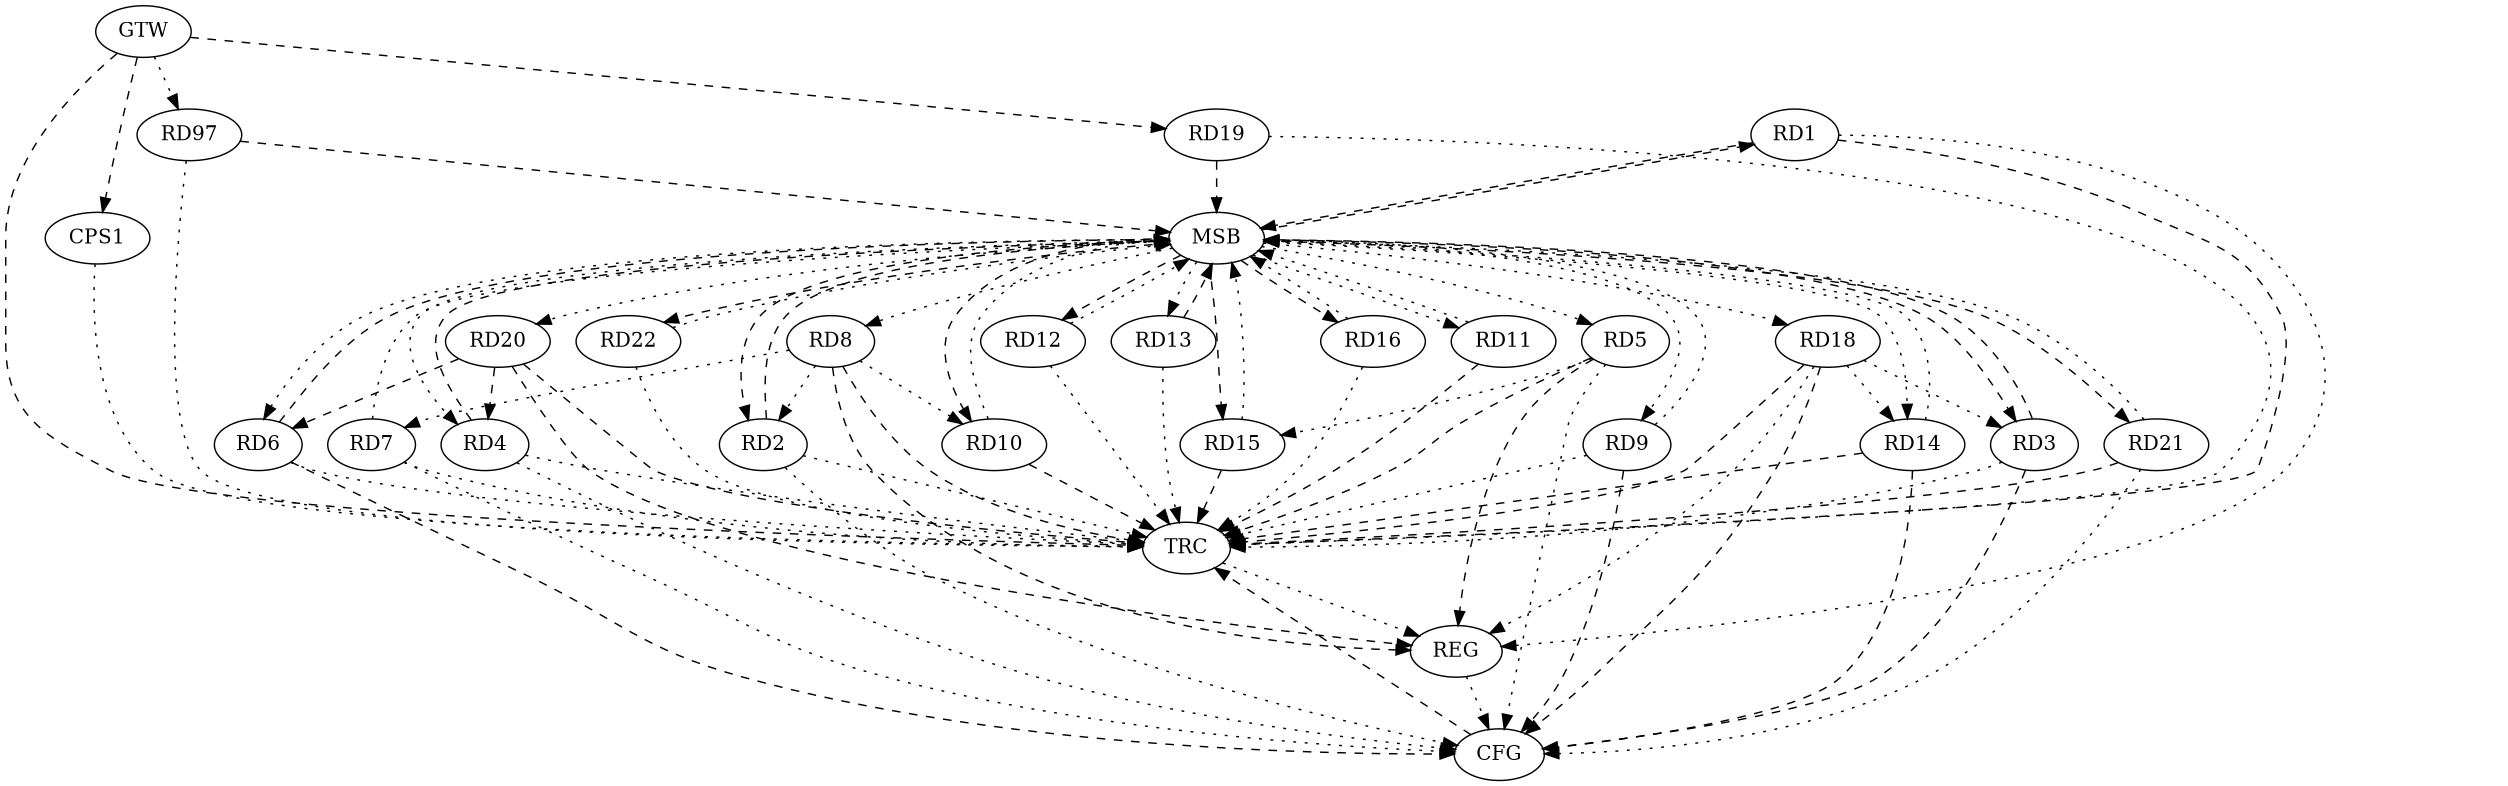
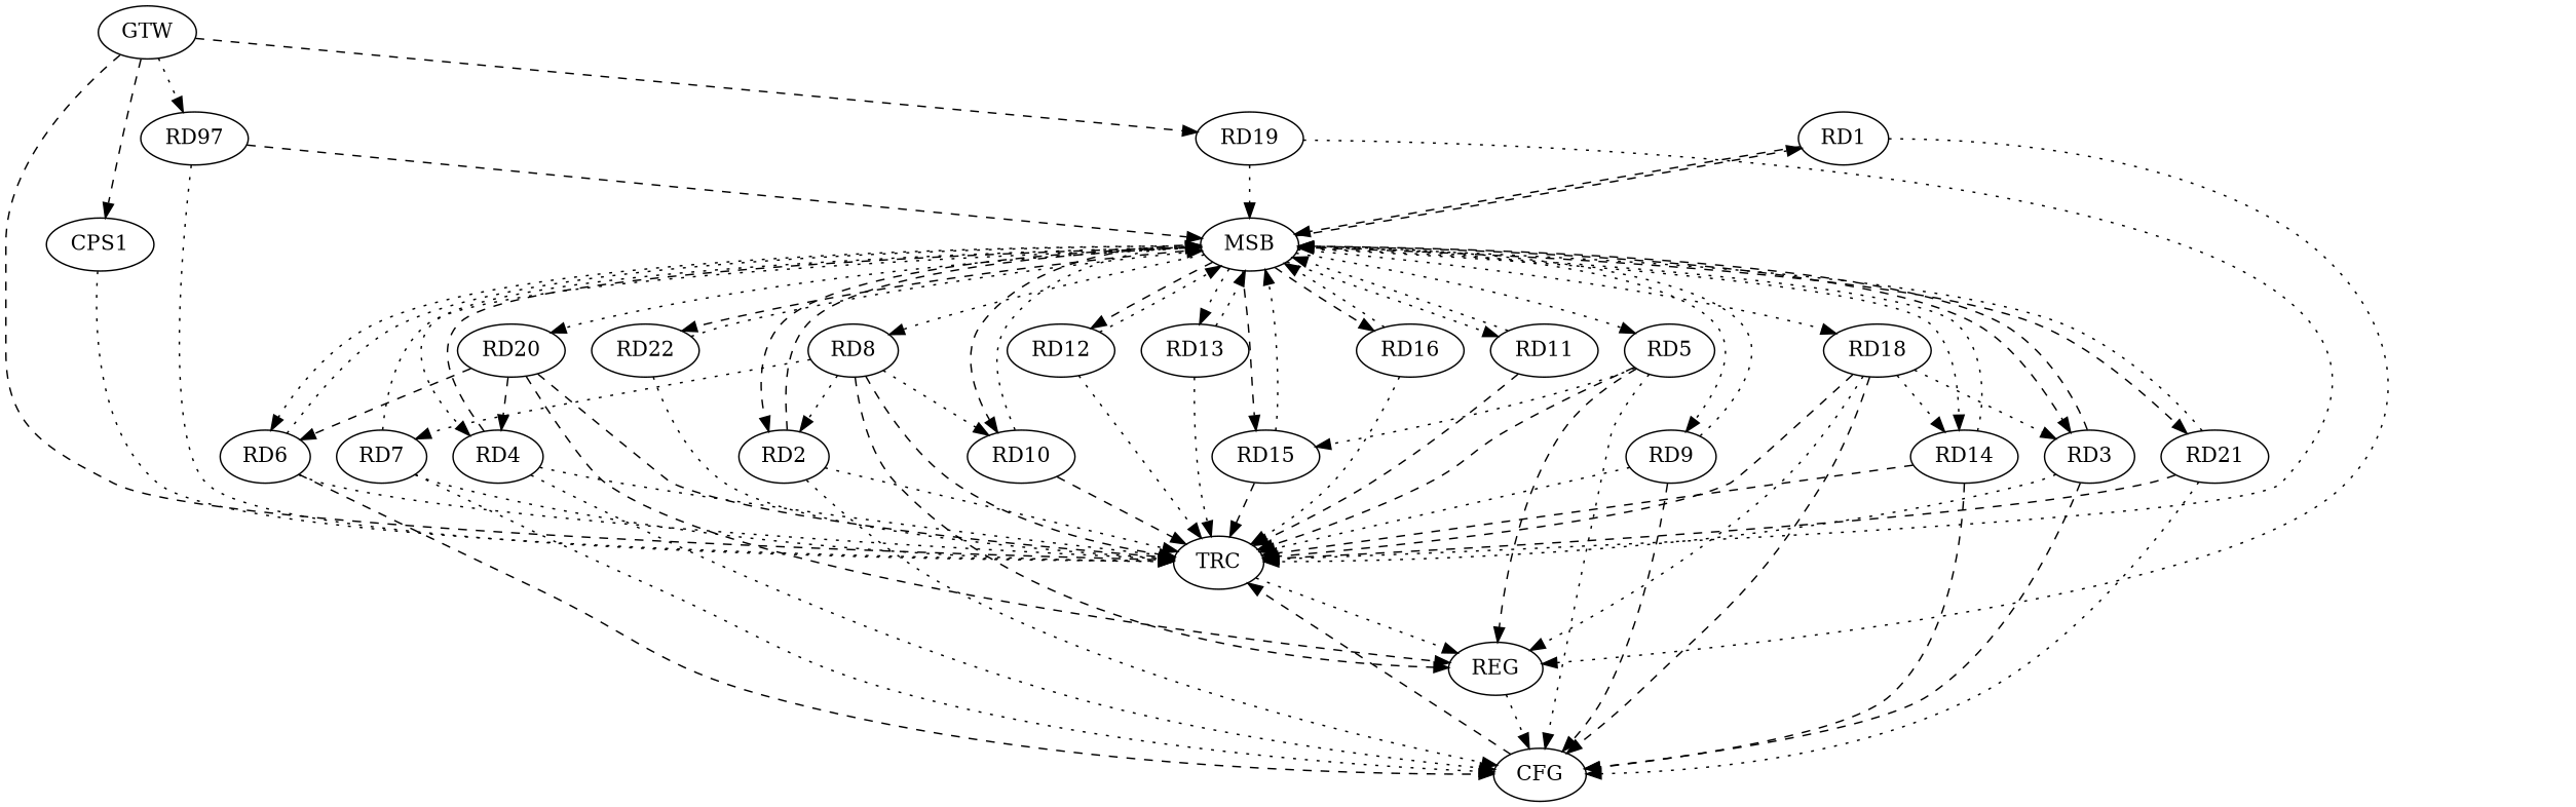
  strict digraph {
    edge [style=dotted]
    n1 [label=RD1]
    n2 [label=MSB]
    n3 [label=TRC]
    n4 [label=REG]
    n5 [label=RD2]
    n6 [label=RD3]
    n7 [label=RD4]
    n8 [label=RD5]
    n9 [label=RD15]
    n10 [label=RD6]
    n11 [label=RD8]
    n12 [label=RD10]
    n13 [label=RD9]
    n14 [label=RD11]
    n15 [label=RD12]
    n16 [label=RD13]
    n17 [label=RD14]
    n18 [label=RD16]
    n19 [label=RD18]
    n20 [label=RD20]
    n21 [label=RD21]
    n22 [label=RD22]
    n23 [label=CFG]
    n24 [label=RD7]
    n25 [label=RD97]
    n26 [label=RD19]
    n27 [label=CPS1]
    n28 [label=GTW]
    n1 -> n2 [style=dashed]
-   n1 -> n3 [style=dashed]
    n1 -> n4
    n2 -> n1 [style=dashed]
    n2 -> n5 [style=dashed]
    n2 -> n6 [style=dashed]
    n2 -> n7
    n2 -> n8
    n2 -> n9 [style=dashed]
    n2 -> n10
    n2 -> n11
    n2 -> n12 [style=dashed]
    n2 -> n13
    n2 -> n14
    n2 -> n15 [style=dashed]
    n2 -> n16
    n2 -> n17
    n2 -> n18 [style=dashed]
    n2 -> n19
    n2 -> n20
    n2 -> n21 [style=dashed]
    n2 -> n22 [style=dashed]
    n3 -> n4
    n4 -> n23
    n5 -> n2 [style=dashed]
    n5 -> n3
    n5 -> n23
    n6 -> n2 [style=dashed]
    n6 -> n3
    n6 -> n23 [style=dashed]
    n7 -> n2 [style=dashed]
    n7 -> n3
    n7 -> n23
    n8 -> n3 [style=dashed]
    n8 -> n4 [style=dashed]
    n8 -> n9
    n8 -> n23
    n9 -> n2
    n9 -> n3 [style=dashed]
-   n10 -> n2 [style=dashed]
+   n10 -> n2
    n10 -> n3
    n10 -> n23 [style=dashed]
    n11 -> n3 [style=dashed]
    n11 -> n4 [style=dashed]
    n11 -> n5
    n11 -> n12
    n11 -> n24
    n12 -> n2
    n12 -> n3 [style=dashed]
    n13 -> n2
    n13 -> n3
    n13 -> n23 [style=dashed]
    n14 -> n2
    n14 -> n3 [style=dashed]
    n15 -> n2
    n15 -> n3
-   n16 -> n2 [style=dashed]
+   n16 -> n2
    n16 -> n3
    n17 -> n2
    n17 -> n3 [style=dashed]
    n17 -> n23 [style=dashed]
    n18 -> n2
    n18 -> n3
    n19 -> n3 [style=dashed]
    n19 -> n4
    n19 -> n6
    n19 -> n17
    n19 -> n23 [style=dashed]
    n20 -> n3 [style=dashed]
    n20 -> n4 [style=dashed]
    n20 -> n7 [style=dashed]
    n20 -> n10 [style=dashed]
    n21 -> n2
    n21 -> n3 [style=dashed]
    n21 -> n23
    n22 -> n2
    n22 -> n3
    n23 -> n3 [style=dashed]
    n24 -> n2
    n24 -> n3
    n24 -> n23
    n25 -> n2 [style=dashed]
    n25 -> n3
-   n26 -> n2 [style=dashed]
+   n26 -> n2
    n26 -> n3
    n27 -> n3
    n28 -> n3 [style=dashed]
    n28 -> n25
    n28 -> n26 [style=dashed]
    n28 -> n27 [style=dashed]
  }
